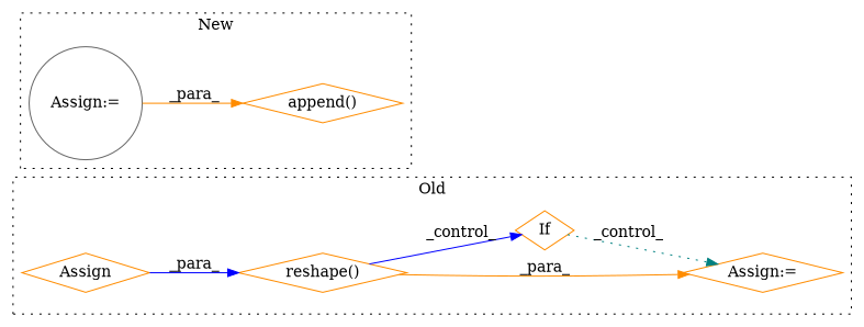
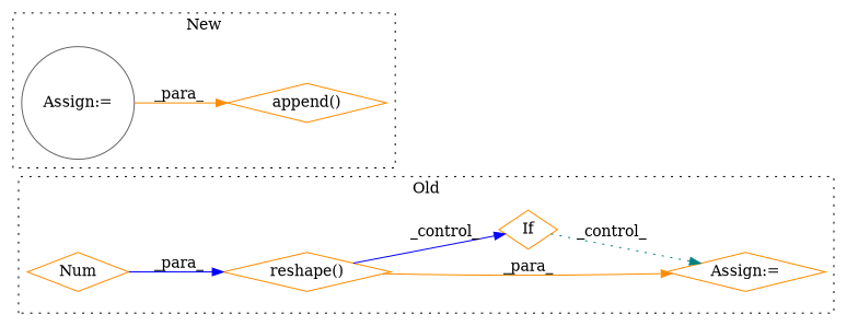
  digraph {
    rankdir=LR
    node [a=75 color=darkorange l=3 shape=diamond]
    edge [color=darkorange style=solid]
    n1 [l="15,1" label="reshape()" s="4322,4368"]
    n2 [a=68 label="Assign:=" s=4319]
-   n3 [a=76 l=2 label=Assign s=4366]
+   n3 [a=76 l=2 label=Num s=4366]
    n4 [a=96 l="3,18" label=If s="4261,4295"]
    n5 [l="19,1" label="append()" s="6465,6490"]
    n6 [a=68 color=gray40 label="Assign:=" s=6262 shape=circle]
    subgraph cluster_1 {
      label=Old
      style=dotted
      n1
      n2
      n3
      n4
    }
    subgraph cluster_2 {
      label=New
      style=dotted
      n5
      n6
    }
    n1 -> n2 [label=_para_]
    n1 -> n4 [color=blue label=_control_]
    n3 -> n1 [color=blue label=_para_]
    n4 -> n2 [color=teal label=_control_ style=dotted]
    n6 -> n5 [label=_para_]
  }
